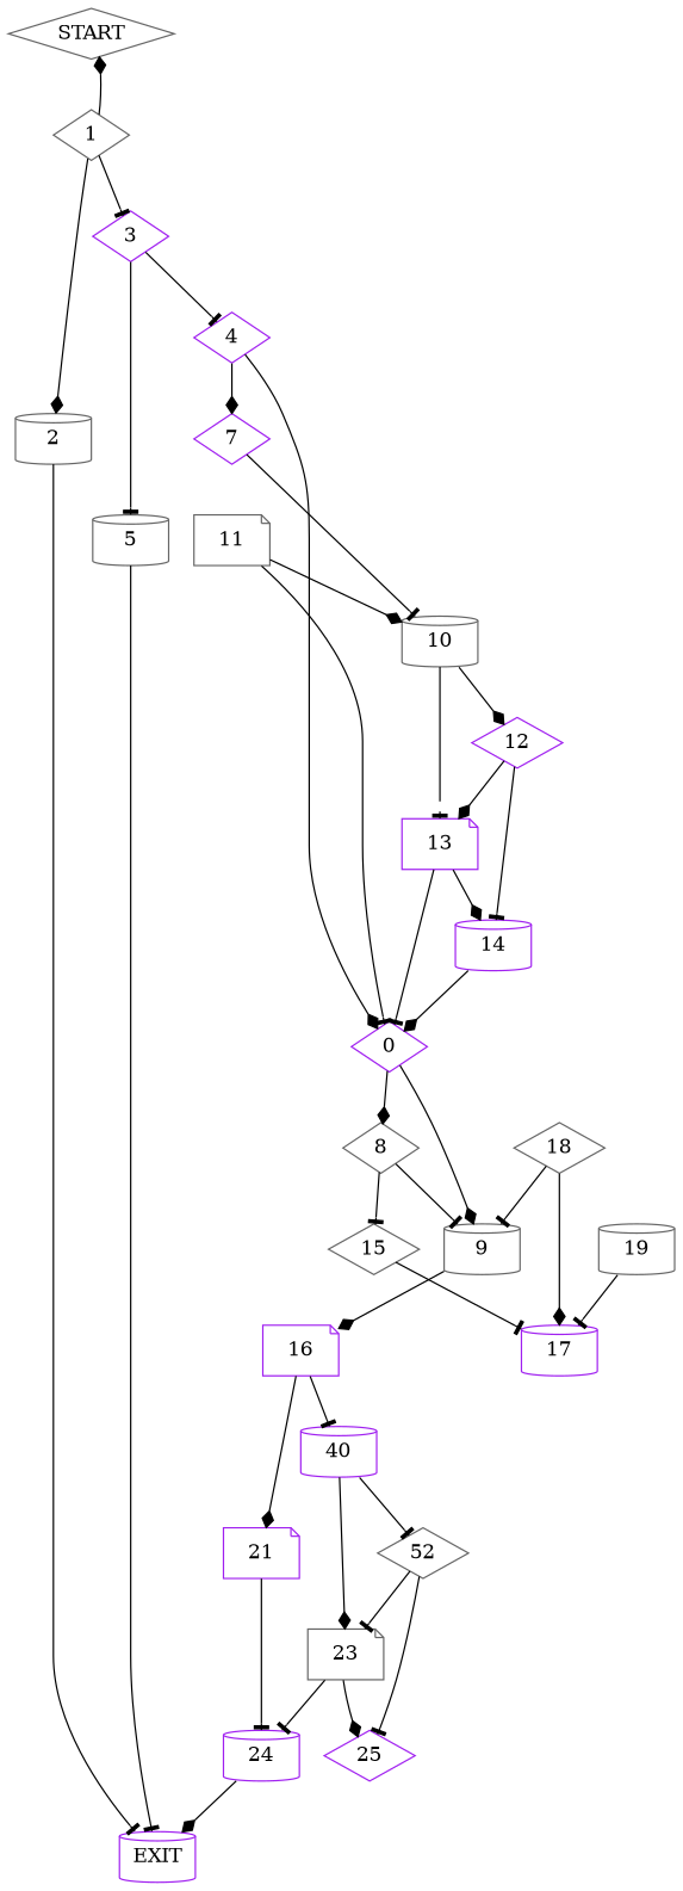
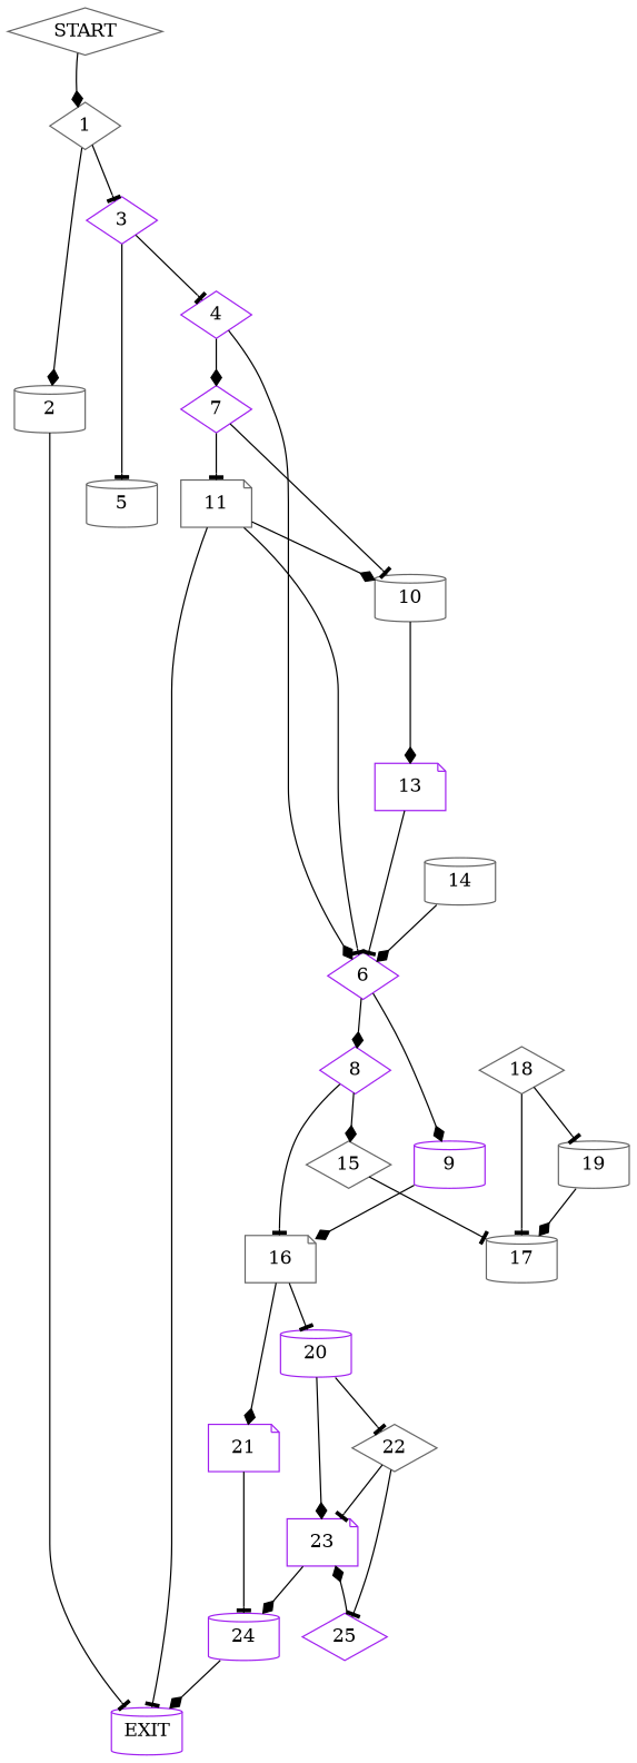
  digraph {
    node [color=purple shape=diamond]
    edge [arrowhead=tee]
    n1 [color=gray40 label=START]
    1 [color=gray40]
    2 [color=gray40 shape=cylinder]
    3
    n5 [label=EXIT shape=cylinder]
    4
    5 [color=gray40 shape=cylinder]
-   6 [label=0]
+   6
    7
-   8 [color=gray40]
-   9 [color=gray40 shape=cylinder]
+   8
+   9 [shape=cylinder]
    10 [color=gray40 shape=cylinder]
    11 [color=gray40 shape=note]
    15 [color=gray40]
-   16 [shape=note]
-   12
+   16 [color=gray40 shape=note]
    13 [shape=note]
-   17 [shape=cylinder]
-   20 [shape=cylinder label=40]
+   17 [color=gray40 shape=cylinder]
+   20 [shape=cylinder]
    21 [shape=note]
-   14 [shape=cylinder]
+   14 [color=gray40 shape=cylinder]
    18 [color=gray40]
    19 [color=gray40 shape=cylinder]
-   22 [color=gray40 label=52]
-   23 [color=gray40 shape=note]
+   22 [color=gray40]
+   23 [shape=note]
    24 [shape=cylinder]
    25
-   1 -> n1 [arrowhead=diamond]
+   n1 -> 1 [arrowhead=diamond]
    1 -> 2 [arrowhead=diamond]
    1 -> 3
    2 -> n5
    3 -> 4
    3 -> 5
    4 -> 6 [arrowhead=diamond]
    4 -> 7 [arrowhead=diamond]
-   5 -> n5
+   11 -> n5
    6 -> 8 [arrowhead=diamond]
    6 -> 9 [arrowhead=diamond]
    7 -> 10
-   8 -> 9
-   8 -> 15
+   7 -> 11
+   8 -> 16
+   8 -> 15 [arrowhead=diamond]
    9 -> 16 [arrowhead=diamond]
-   10 -> 12 [arrowhead=diamond]
-   10 -> 13
+   10 -> 13 [arrowhead=diamond]
    11 -> 6
    11 -> 10 [arrowhead=diamond]
    15 -> 17
    16 -> 20
    16 -> 21 [arrowhead=diamond]
-   12 -> 13 [arrowhead=diamond]
-   12 -> 14
    13 -> 6
-   13 -> 14 [arrowhead=diamond]
    20 -> 22
    20 -> 23 [arrowhead=diamond]
    21 -> 24
    14 -> 6 [arrowhead=diamond]
-   18 -> 17 [arrowhead=diamond]
-   18 -> 9
-   19 -> 17
+   18 -> 17
+   18 -> 19
+   19 -> 17 [arrowhead=diamond]
    22 -> 23
    22 -> 25
-   23 -> 24
+   23 -> 24 [arrowhead=diamond]
    24 -> n5 [arrowhead=diamond]
-   23 -> 25 [arrowhead=diamond]
+   25 -> 23 [arrowhead=diamond]
  }
